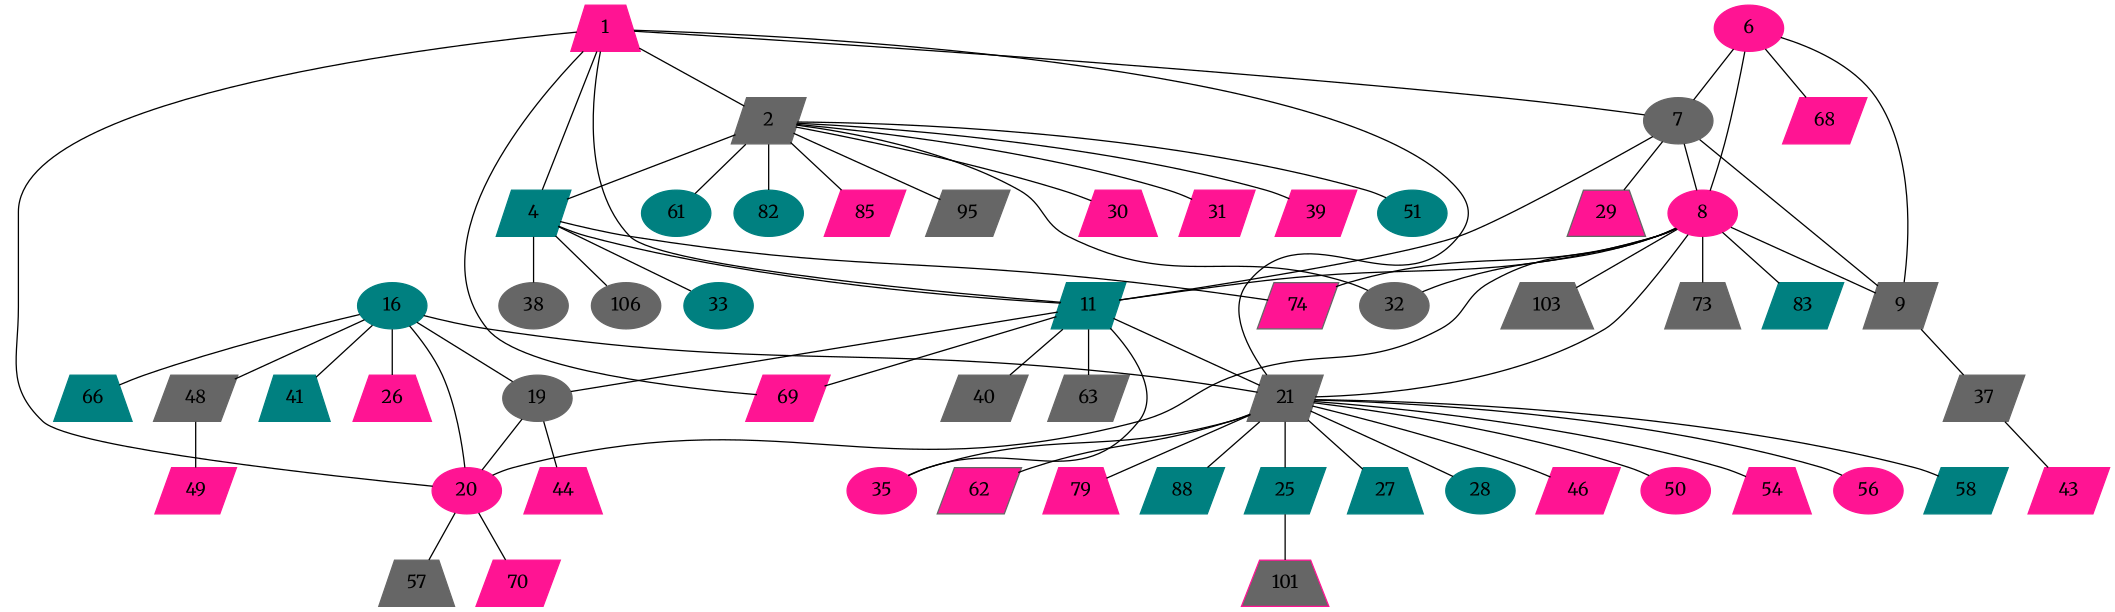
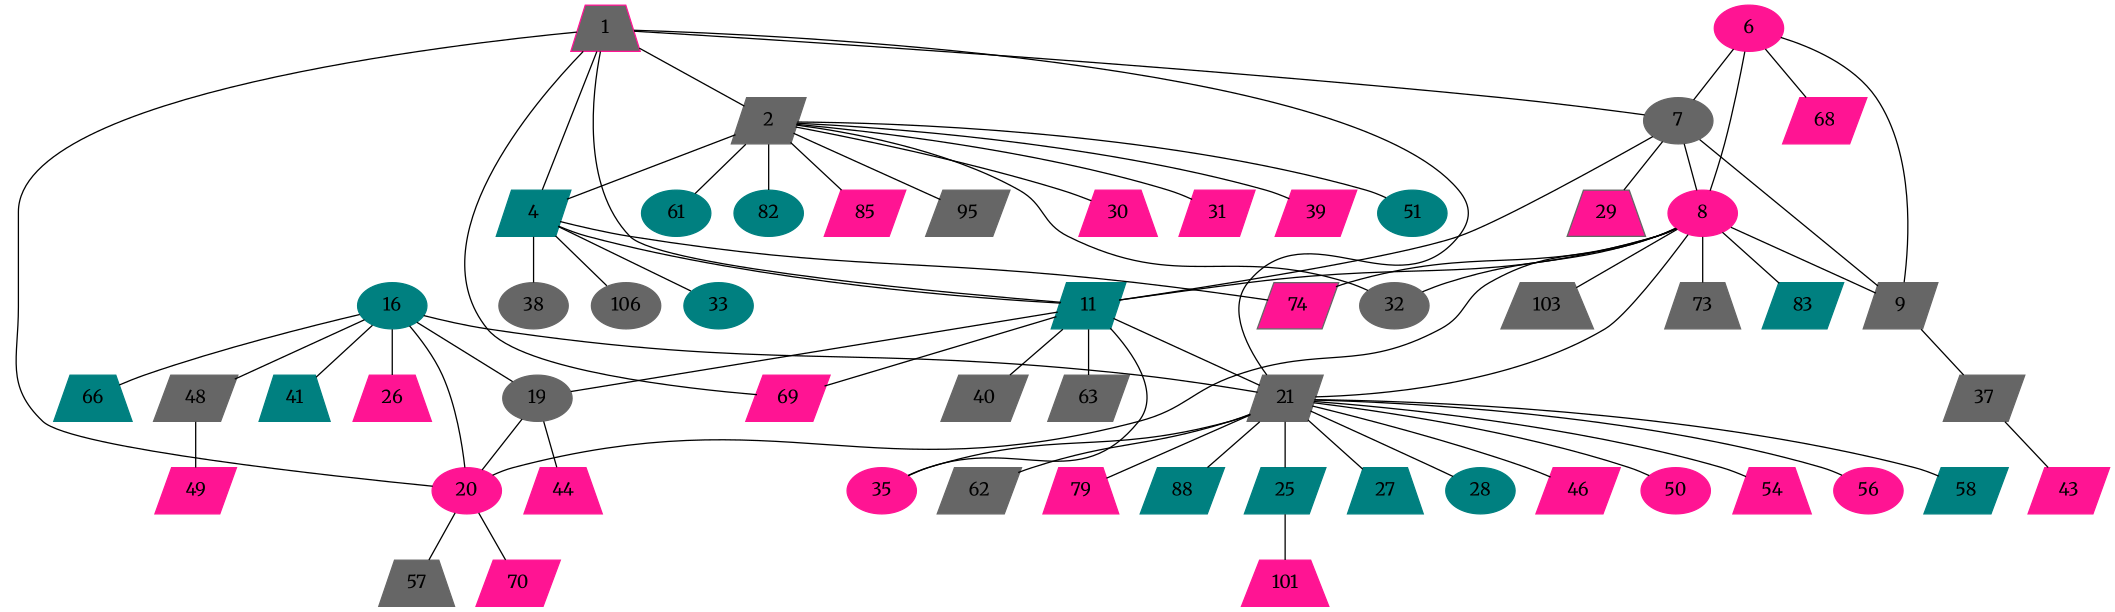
  graph {
    fontname=Merriweather
    node [color=deeppink fontname=Merriweather shape=parallelogram style=filled]
    edge [fontname=Merriweather]
    2 [color=gray40 super="+3"]
    4 [color=teal super="+5+81"]
    30 [shape=trapezium super="+71"]
    31
    32 [color=gray40 shape=ellipse]
    39 [super="+45"]
    51 [color=teal shape=ellipse]
    61 [color=teal shape=ellipse]
    82 [color=teal shape=ellipse]
    85
    95 [color=gray40]
-   1 [shape=trapezium]
+   1 [shape=trapezium fillcolor=gray40]
    7 [color=gray40 shape=ellipse super="+10+60+109"]
    11 [color=teal super="+12+15+13"]
    20 [shape=ellipse]
    21 [color=gray40 super="+22+23+76+42"]
    69
    33 [color=teal shape=ellipse]
    38 [color=gray40 shape=ellipse]
    74 [color=gray40 fillcolor=deeppink]
    106 [color=gray40 shape=ellipse]
    8 [shape=ellipse]
    9 [color=gray40 super="+52+53"]
    29 [color=gray40 fillcolor=deeppink shape=trapezium]
    19 [color=gray40 shape=ellipse super="+98"]
    35 [shape=ellipse]
    40 [color=gray40]
    63 [color=gray40]
    57 [color=gray40 shape=trapezium]
    70
    25 [color=teal]
    27 [color=teal shape=trapezium super="+91+92"]
    28 [color=teal shape=ellipse]
    46
    50 [shape=ellipse]
    54 [shape=trapezium]
    56 [shape=ellipse]
    58 [color=teal]
-   62 [color=gray40 fillcolor=deeppink]
+   62 [color=gray40]
    79 [shape=trapezium]
    88 [color=teal]
    6 [shape=ellipse super="+87"]
    68 [super="+107"]
    73 [color=gray40 shape=trapezium]
    83 [color=teal]
    103 [color=gray40 shape=trapezium]
    37 [color=gray40 super="+59"]
    43
    44 [shape=trapezium]
    16 [color=teal shape=ellipse super="+17"]
    26 [shape=trapezium]
    41 [color=teal shape=trapezium]
    48 [color=gray40 super="+108"]
    66 [color=teal shape=trapezium]
    49
-   101 [shape=trapezium super="+105" fillcolor=gray40]
+   101 [shape=trapezium super="+105"]
    2 -- 4 [weight=4]
    2 -- 30
    2 -- 31
    2 -- 32
    2 -- 39
    2 -- 51
    2 -- 61
    2 -- 82
    2 -- 85
    2 -- 95
    4 -- 11
    4 -- 33
    4 -- 38
    4 -- 74
    4 -- 106
    1 -- 2 [weight=2]
    1 -- 4 [weight=2]
    1 -- 7
    1 -- 11
    1 -- 20
    1 -- 21
    1 -- 69
    7 -- 11
    7 -- 8 [weight=2]
    7 -- 9 [weight=2]
    7 -- 29
    11 -- 21
    11 -- 69
    11 -- 19
    11 -- 35
    11 -- 40
    11 -- 63
    20 -- 57
    20 -- 70
    21 -- 35
    21 -- 25 [weight=4]
    21 -- 27
    21 -- 28
    21 -- 46
    21 -- 50
    21 -- 54
    21 -- 56
    21 -- 58
    21 -- 62
    21 -- 79
    21 -- 88
    8 -- 32
    8 -- 11 [weight=2]
    8 -- 20
    8 -- 21 [weight=2]
    8 -- 74
    8 -- 9
    8 -- 73
    8 -- 83
    8 -- 103
    9 -- 37
    19 -- 20
    19 -- 44
    25 -- 101
    6 -- 7 [weight=2]
    6 -- 8
    6 -- 9
    6 -- 68
    37 -- 43
    16 -- 20 [weight=3]
    16 -- 21 [weight=2]
    16 -- 19 [weight=3]
    16 -- 26
    16 -- 41
    16 -- 48
    16 -- 66
    48 -- 49
  }
